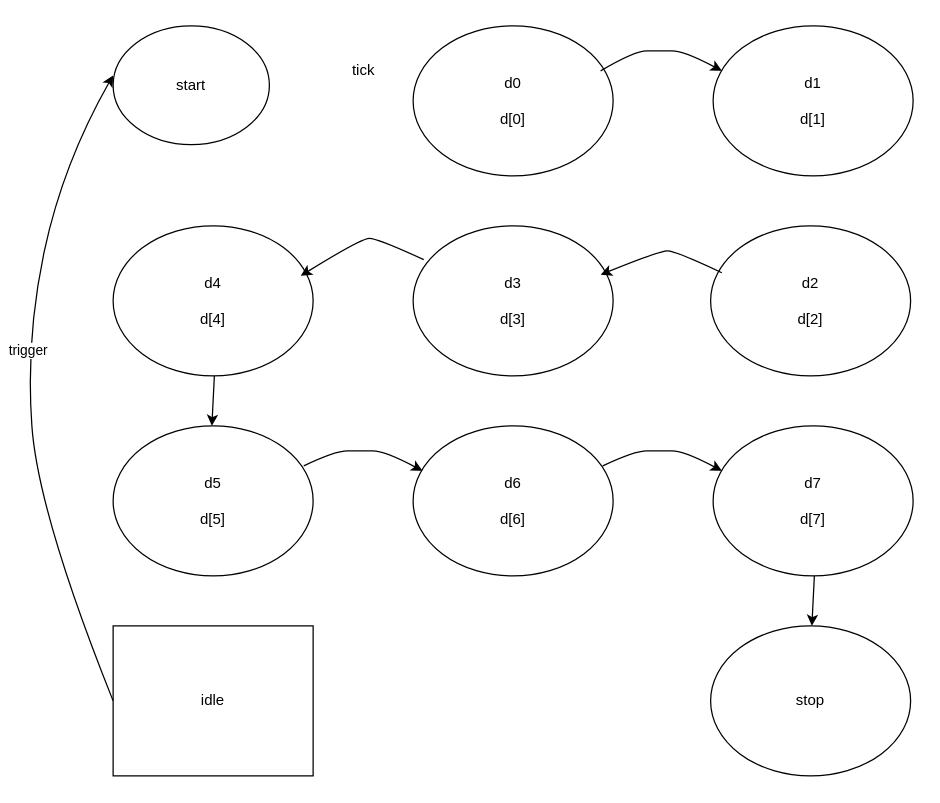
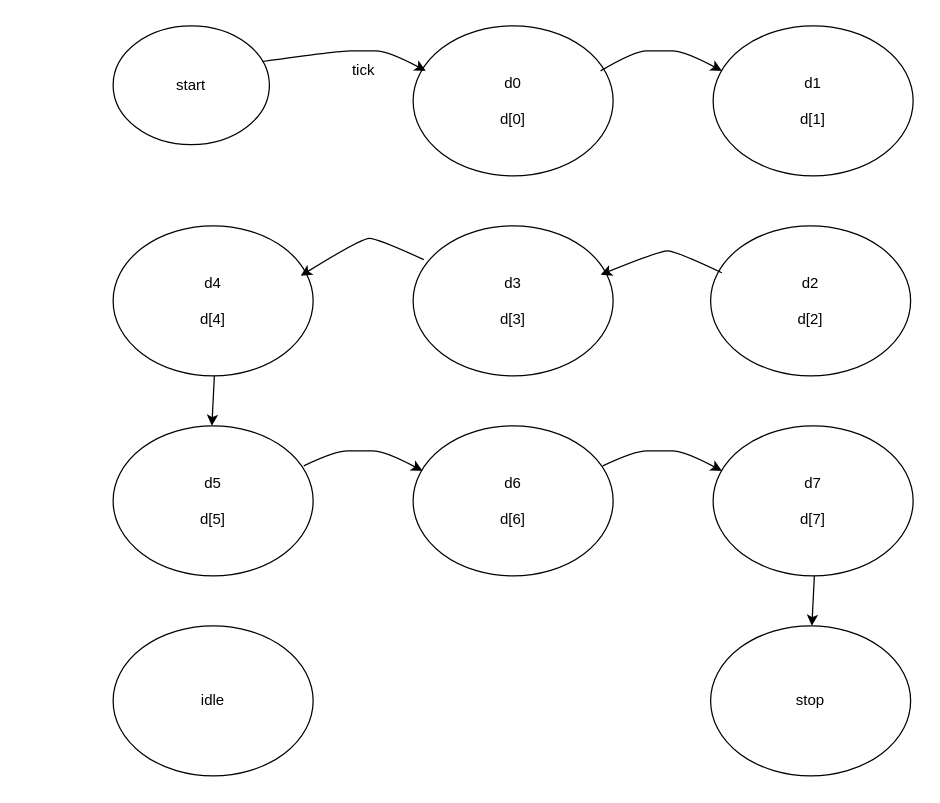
  <mxCell id="0" />
  <mxCell id="1" parent="0" />
  <mxCell id="2" value="start" style="ellipse;whiteSpace=wrap;html=1;" vertex="1" parent="1"><mxGeometry x="90" y="20" width="125" height="95" as="geometry" /></mxCell>
  <mxCell id="3" value="stop" style="ellipse;whiteSpace=wrap;html=1;" vertex="1" parent="1"><mxGeometry x="568" y="500" width="160" height="120" as="geometry" /></mxCell>
  <mxCell id="4" value="d0&lt;div&gt;&lt;br&gt;&lt;/div&gt;&lt;div&gt;d[0]&lt;/div&gt;" style="ellipse;whiteSpace=wrap;html=1;" vertex="1" parent="1"><mxGeometry x="330" y="20" width="160" height="120" as="geometry" /></mxCell>
  <mxCell id="5" value="d1&lt;div&gt;&lt;br&gt;&lt;/div&gt;&lt;div&gt;d[1]&lt;/div&gt;" style="ellipse;whiteSpace=wrap;html=1;" vertex="1" parent="1"><mxGeometry x="570" y="20" width="160" height="120" as="geometry" /></mxCell>
  <mxCell id="6" value="d2&lt;div&gt;&lt;br&gt;&lt;/div&gt;&lt;div&gt;d[2]&lt;/div&gt;" style="ellipse;whiteSpace=wrap;html=1;" vertex="1" parent="1"><mxGeometry x="568" y="180" width="160" height="120" as="geometry" /></mxCell>
  <mxCell id="7" value="d3&lt;div&gt;&lt;br&gt;&lt;/div&gt;&lt;div&gt;d[3]&lt;/div&gt;" style="ellipse;whiteSpace=wrap;html=1;" vertex="1" parent="1"><mxGeometry x="330" y="180" width="160" height="120" as="geometry" /></mxCell>
  <mxCell id="8" value="d4&lt;div&gt;&lt;br&gt;&lt;/div&gt;&lt;div&gt;d[4]&lt;/div&gt;" style="ellipse;whiteSpace=wrap;html=1;" vertex="1" parent="1"><mxGeometry x="90" y="180" width="160" height="120" as="geometry" /></mxCell>
  <mxCell id="9" value="d5&lt;div&gt;&lt;br&gt;&lt;/div&gt;&lt;div&gt;d[5]&lt;/div&gt;" style="ellipse;whiteSpace=wrap;html=1;" vertex="1" parent="1"><mxGeometry x="90" y="340" width="160" height="120" as="geometry" /></mxCell>
  <mxCell id="10" value="d6&lt;div&gt;&lt;br&gt;&lt;/div&gt;&lt;div&gt;d[6]&lt;/div&gt;" style="ellipse;whiteSpace=wrap;html=1;" vertex="1" parent="1"><mxGeometry x="330" y="340" width="160" height="120" as="geometry" /></mxCell>
  <mxCell id="11" value="d7&lt;div&gt;&lt;br&gt;&lt;/div&gt;&lt;div&gt;d[7]&lt;/div&gt;" style="ellipse;whiteSpace=wrap;html=1;" vertex="1" parent="1"><mxGeometry x="570" y="340" width="160" height="120" as="geometry" /></mxCell>
+ <mxCell id="12" value="" style="curved=1;endArrow=classic;html=1;rounded=0;exitX=0.956;exitY=0.3;exitDx=0;exitDy=0;exitPerimeter=0;entryX=0.063;entryY=0.3;entryDx=0;entryDy=0;entryPerimeter=0;" edge="1" parent="1" source="2" target="4"><mxGeometry width="50" height="50" relative="1" as="geometry"><mxPoint x="320" y="260" as="sourcePoint" /><mxPoint x="370" y="210" as="targetPoint" /><Array as="points"><mxPoint x="270" y="40" /><mxPoint x="290" y="40" /><mxPoint x="310" y="40" /></Array></mxGeometry></mxCell>
  <mxCell id="13" value="tick&lt;div&gt;&lt;br&gt;&lt;/div&gt;" style="text;html=1;align=center;verticalAlign=middle;resizable=0;points=[];autosize=1;strokeColor=none;fillColor=none;" vertex="1" parent="1"><mxGeometry x="270" y="43" width="40" height="40" as="geometry" /></mxCell>
  <mxCell id="14" value="" style="curved=1;endArrow=classic;html=1;rounded=0;exitX=0.956;exitY=0.3;exitDx=0;exitDy=0;exitPerimeter=0;entryX=0.063;entryY=0.3;entryDx=0;entryDy=0;entryPerimeter=0;" edge="1" parent="1"><mxGeometry width="50" height="50" relative="1" as="geometry"><mxPoint x="480" y="56" as="sourcePoint" /><mxPoint x="577" y="56" as="targetPoint" /><Array as="points"><mxPoint x="507" y="40" /><mxPoint x="527" y="40" /><mxPoint x="547" y="40" /></Array></mxGeometry></mxCell>
  <mxCell id="15" value="" style="curved=1;endArrow=classic;html=1;rounded=0;exitX=0.948;exitY=0.267;exitDx=0;exitDy=0;exitPerimeter=0;entryX=0.063;entryY=0.3;entryDx=0;entryDy=0;entryPerimeter=0;" edge="1" parent="1" source="10"><mxGeometry width="50" height="50" relative="1" as="geometry"><mxPoint x="480" y="376" as="sourcePoint" /><mxPoint x="577" y="376" as="targetPoint" /><Array as="points"><mxPoint x="507" y="360" /><mxPoint x="527" y="360" /><mxPoint x="547" y="360" /></Array></mxGeometry></mxCell>
  <mxCell id="16" value="" style="curved=1;endArrow=classic;html=1;rounded=0;exitX=0.948;exitY=0.267;exitDx=0;exitDy=0;exitPerimeter=0;entryX=0.063;entryY=0.3;entryDx=0;entryDy=0;entryPerimeter=0;" edge="1" parent="1"><mxGeometry width="50" height="50" relative="1" as="geometry"><mxPoint x="242.5" y="372" as="sourcePoint" /><mxPoint x="337.5" y="376" as="targetPoint" /><Array as="points"><mxPoint x="267.5" y="360" /><mxPoint x="287.5" y="360" /><mxPoint x="307.5" y="360" /></Array></mxGeometry></mxCell>
  <mxCell id="17" value="" style="curved=1;endArrow=classic;html=1;rounded=0;exitX=0.056;exitY=0.229;exitDx=0;exitDy=0;exitPerimeter=0;entryX=0.938;entryY=0.242;entryDx=0;entryDy=0;entryPerimeter=0;" edge="1" parent="1"><mxGeometry width="50" height="50" relative="1" as="geometry"><mxPoint x="576.96" y="217.48" as="sourcePoint" /><mxPoint x="480.08" y="219.04" as="targetPoint" /><Array as="points"><mxPoint x="540" y="200" /><mxPoint x="527" y="200" /></Array></mxGeometry></mxCell>
  <mxCell id="18" value="" style="curved=1;endArrow=classic;html=1;rounded=0;exitX=0.056;exitY=0.229;exitDx=0;exitDy=0;exitPerimeter=0;entryX=0.938;entryY=0.333;entryDx=0;entryDy=0;entryPerimeter=0;" edge="1" parent="1" target="8"><mxGeometry width="50" height="50" relative="1" as="geometry"><mxPoint x="338.5" y="207" as="sourcePoint" /><mxPoint x="241.5" y="209" as="targetPoint" /><Array as="points"><mxPoint x="301.5" y="190" /><mxPoint x="288.5" y="190" /></Array></mxGeometry></mxCell>
  <mxCell id="19" value="" style="endArrow=classic;html=1;rounded=0;entryX=0.5;entryY=0;entryDx=0;entryDy=0;exitX=0.5;exitY=1;exitDx=0;exitDy=0;exitPerimeter=0;" edge="1" parent="1"><mxGeometry width="50" height="50" relative="1" as="geometry"><mxPoint x="171" y="300" as="sourcePoint" /><mxPoint x="169" y="340" as="targetPoint" /></mxGeometry></mxCell>
  <mxCell id="20" value="" style="endArrow=classic;html=1;rounded=0;entryX=0.5;entryY=0;entryDx=0;entryDy=0;exitX=0.5;exitY=1;exitDx=0;exitDy=0;exitPerimeter=0;" edge="1" parent="1"><mxGeometry width="50" height="50" relative="1" as="geometry"><mxPoint x="651" y="460" as="sourcePoint" /><mxPoint x="649" y="500" as="targetPoint" /></mxGeometry></mxCell>
- <mxCell id="21" value="idle" style="whiteSpace=wrap;html=1;rounded=0;" vertex="1" parent="1"><mxGeometry x="90" y="500" width="160" height="120" as="geometry" /></mxCell>
- <mxCell id="22" value="" style="curved=1;endArrow=classic;html=1;rounded=0;exitX=0;exitY=0.5;exitDx=0;exitDy=0;entryX=0;entryY=0.417;entryDx=0;entryDy=0;entryPerimeter=0;" edge="1" parent="1" source="21" target="2"><mxGeometry width="50" height="50" relative="1" as="geometry"><mxPoint x="460" y="300" as="sourcePoint" /><mxPoint x="510" y="250" as="targetPoint" /><Array as="points"><mxPoint x="30" y="410" /><mxPoint x="20" y="270" /><mxPoint x="50" y="130" /></Array></mxGeometry></mxCell>
- <mxCell id="23" value="trigger" style="edgeLabel;html=1;align=center;verticalAlign=middle;resizable=0;points=[];" vertex="1" connectable="0" parent="22"><mxGeometry x="0.109" y="-1" relative="1" as="geometry"><mxPoint as="offset" /></mxGeometry></mxCell>
+ <mxCell id="21" value="idle" style="ellipse;whiteSpace=wrap;html=1;" vertex="1" parent="1"><mxGeometry x="90" y="500" width="160" height="120" as="geometry" /></mxCell>
